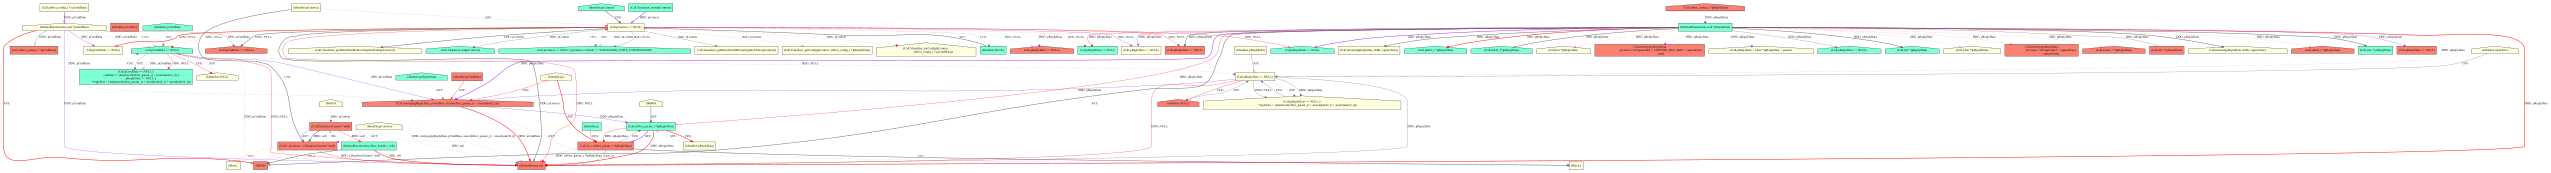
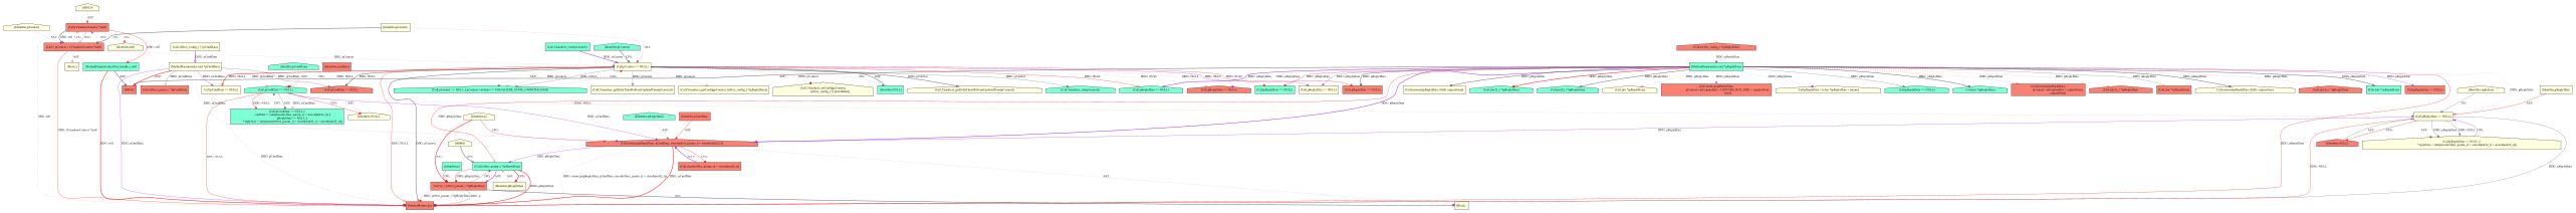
  digraph {
    fontname="Liberation Serif"
    node [fillcolor=lightyellow fontname="Liberation Serif" shape=box style=filled]
    edge [arrowhead=onormal color=red fontname="Liberation Serif" style=solid]
    n1 [fillcolor=salmon label="(Call,memcpy(pReplyData, pCmdData, sizeof(effect_param_t) + sizeof(uint32_t)))" shape=house]
    n2 [fillcolor=aquamarine label="(Call,(effect_param_t *)pReplyData)"]
+   n3 [fillcolor=salmon label="(Call,sizeof(effect_param_t) + sizeof(uint32_t))"]
    n4 [fillcolor=salmon label="(MethodReturn,int)"]
    n5 [label="(Block,)"]
    n6 [fillcolor=salmon label="(Call,*p = (effect_param_t *)pReplyData)"]
    n7 [label="(Identifier,pReplyData)"]
    n8 [label="(Call,pReplyData == NULL)"]
    n9 [fillcolor=salmon label="(Identifier,NULL)" shape=house]
    n10 [label="(Call,pReplyData == NULL ||\n             *replySize < (int)(sizeof(effect_param_t) + sizeof(uint32_t) + sizeof(uint32_t)))" shape=house]
    n11 [fillcolor=aquamarine label="(MethodParameterIn,void *pReplyData)"]
    n12 [label="(Call,memset(pReplyData, 0x80, captureSize))"]
    n13 [fillcolor=aquamarine label="(Call,(int32_t *)pReplyData)" shape=house]
    n14 [fillcolor=aquamarine label="(Call,(int32_t*)pReplyData)" shape=house]
    n15 [fillcolor=aquamarine label="(Call,pReplyData == NULL)" shape=house]
    n16 [label="(Call,(int *)pReplyData)" shape=house]
    n17 [fillcolor=salmon label="(Call,memcpy(pReplyData,\n                           pContext->mCaptureBuf + CAPTURE_BUF_SIZE + capturePoint,\n                           size))"]
    n18 [label="(Call,pReplyData = (char *)pReplyData + param)" shape=house]
    n19 [fillcolor=aquamarine label="(Call,pReplyData == NULL)" shape=house]
    n20 [fillcolor=salmon label="(Call,pReplyData == NULL)" shape=house]
    n21 [fillcolor=aquamarine label="(Call,(int *)pReplyData)" shape=house]
-   n22 [label="(Call,(char *)pReplyData)" shape=house]
    n23 [fillcolor=salmon label="(Call,memcpy(pReplyData,\n                       pContext->mCaptureBuf + capturePoint,\n                       captureSize))"]
    n24 [fillcolor=salmon label="(Call,(int32_t *)pReplyData)" shape=house]
    n25 [fillcolor=salmon label="(Call,(int *) pReplyData)"]
    n26 [fillcolor=aquamarine label="(Call,pReplyData == NULL)"]
    n27 [label="(Call,memset(pReplyData, 0x80, captureSize))" shape=house]
    n28 [label="(Call,pReplyData == NULL)"]
    n29 [fillcolor=salmon label="(Call,(int32_t *)pReplyData)" shape=house]
    n30 [fillcolor=salmon label="(Call,pReplyData == NULL)"]
    n31 [fillcolor=aquamarine label="(Call,(int *) pReplyData)"]
    n32 [fillcolor=salmon label="(Call,pReplyData == NULL)"]
    1000102 [fillcolor=salmon]
    n34 [fillcolor=salmon label="(Call,(effect_config_t *)pReplyData)" shape=house]
    n35 [fillcolor=aquamarine label="(Call,pCmdData == NULL)" shape=house]
    n36 [fillcolor=aquamarine label="(Call,pCmdData == NULL ||\n             cmdSize != (int)(sizeof(effect_param_t) + sizeof(uint32_t)) ||\n            pReplyData == NULL ||\n             *replySize < (int)(sizeof(effect_param_t) + sizeof(uint32_t) + sizeof(uint32_t)))"]
    n37 [label="(Identifier,NULL)" shape=house]
-   n38 [label="(MethodParameterIn,void *pCmdData)" shape=house]
+   n38 [label="(MethodParameterIn,void *pCmdData)"]
    n39 [label="(Call,pCmdData == NULL)"]
    n40 [fillcolor=salmon label="(Call,pCmdData == NULL)" shape=house]
    n41 [fillcolor=salmon label="(Call,(effect_param_t *)pCmdData)"]
    n42 [label="(Call,(effect_config_t *) pCmdData)"]
    n43 [label="(Call,pContext == NULL)"]
    n44 [label="(Call,Visualizer_getDeltaTimeMsFromUpdatedTime(pContext))"]
    n45 [label="(Call,Visualizer_getConfig(pContext, (effect_config_t *)pReplyData))"]
    n46 [label="(Call,Visualizer_setConfig(pContext,\n                 (effect_config_t *) pCmdData))" shape=house]
    n47 [fillcolor=aquamarine label="(Identifier,NULL)"]
    n48 [label="(Call,Visualizer_getDeltaTimeMsFromUpdatedTime(pContext))" shape=house]
    n49 [fillcolor=aquamarine label="(Call,Visualizer_init(pContext))" shape=house]
    n50 [fillcolor=aquamarine label="(Call,pContext == NULL || pContext->mState == VISUALIZER_STATE_UNINITIALIZED)" shape=house]
    n51 [fillcolor=aquamarine label="(Call,Visualizer_reset(pContext))"]
    n52 [fillcolor=salmon label="(Call,* pContext = (VisualizerContext *)self)"]
    n53 [fillcolor=salmon label="(Call,(VisualizerContext *)self)"]
    n54 [label="(Block,)"]
+   n55 [label="(Identifier,self)" shape=house]
    n56 [fillcolor=aquamarine label="(MethodParameterIn,effect_handle_t self)"]
    n57 [label="(Identifier,pContext)" shape=house]
    n58 [fillcolor=aquamarine label="(Identifier,pCmdData)" shape=house]
    n59 [fillcolor=salmon label="(Identifier,cmdSize)"]
    n60 [fillcolor=aquamarine label="(Identifier,pReplyData)" shape=house]
    n61 [label="(Identifier,pContext)"]
    n62 [label="(Identifier,pReplyData)"]
    n63 [fillcolor=aquamarine label="(Identifier,pContext)" shape=house]
    n64 [fillcolor=salmon label="(Identifier,pCmdData)"]
    n65 [fillcolor=aquamarine label="(Identifier,p)"]
    n66 [label="(Identifier,replySize)" shape=house]
    n67 [label="(Identifier,p)" shape=house]
    1000114 [shape=house]
    n69 [label=1000845 shape=house]
    n1 -> n2 [arrowhead=normal color=purple label="DDG: pReplyData"]
+   n1 -> n3 [arrowhead=dot label="CFG: "]
    n1 -> n4 [color=purple label="DDG: memcpy(pReplyData, pCmdData, sizeof(effect_param_t) + sizeof(uint32_t))" style=dotted]
    n1 -> n4 [arrowhead=normal label="DDG: pCmdData" style=bold]
    n1 -> n5 [arrowhead=dot color=purple label="AST: " style=dotted]
    n2 -> n4 [label="DDG: pReplyData" style=bold]
    n2 -> n6 [color=purple label="AST: " style=bold]
    n2 -> n6 [arrowhead=dot label="DDG: pReplyData"]
    n2 -> n7 [arrowhead=normal label="CFG: " style=bold]
+   n3 -> n1 [arrowhead=normal color=purple label="AST: " style=bold]
    n6 -> n2 [arrowhead=dot color=gray40 label="CFG: "]
    n6 -> n4 [arrowhead=dot label="DDG: (effect_param_t *)pReplyData" style=dotted]
    n6 -> n4 [arrowhead=dot color=gray40 label="DDG: p"]
    n6 -> n5 [color=gray40 label="AST: " style=bold]
    n7 -> n2 [label="AST: " style=dotted]
    n8 -> n1 [color=purple label="DDG: pReplyData"]
    n8 -> n4 [label="DDG: NULL"]
    n8 -> n4 [arrowhead=dot color=gray40 label="DDG: pReplyData"]
    n8 -> n9 [arrowhead=normal label="CFG: "]
    n8 -> n10 [arrowhead=dot color=gray40 label="AST: " style=dotted]
    n8 -> n10 [arrowhead=dot color=gray40 label="DDG: pReplyData"]
    n8 -> n10 [arrowhead=normal color=gray40 label="DDG: NULL"]
    n9 -> n8 [arrowhead=normal color=gray40 label="AST: "]
    n10 -> n8 [arrowhead=normal color=purple label="CFG: "]
    n11 -> n1 [arrowhead=dot color=purple label="DDG: pReplyData" style=bold]
    n11 -> n2 [label="DDG: pReplyData"]
-   n11 -> n4 [arrowhead=dot label="DDG: pReplyData" style=bold]
+   n11 -> n4 [arrowhead=dot label="DDG: pReplyData"]
    n11 -> n8 [color=purple label="DDG: pReplyData" style=dotted]
    n11 -> n12 [arrowhead=dot color=gray40 label="DDG: pReplyData" style=bold]
    n11 -> n13 [arrowhead=dot label="DDG: pReplyData" style=bold]
    n11 -> n14 [color=gray40 label="DDG: pReplyData" style=bold]
    n11 -> n15 [color=purple label="DDG: pReplyData" style=bold]
    n11 -> n16 [label="DDG: pReplyData" style=dotted]
    n11 -> n17 [arrowhead=normal color=purple label="DDG: pReplyData" style=dotted]
    n11 -> n18 [arrowhead=dot color=purple label="DDG: pReplyData" style=dotted]
    n11 -> n19 [arrowhead=normal color=gray40 label="DDG: pReplyData"]
    n11 -> n20 [arrowhead=dot color=purple label="DDG: pReplyData" style=dotted]
    n11 -> n21 [arrowhead=dot color=gray40 label="DDG: pReplyData" style=bold]
-   n11 -> n22 [color=purple label="DDG: pReplyData" style=dotted]
    n11 -> n23 [label="DDG: pReplyData" style=dotted]
    n11 -> n24 [label="DDG: pReplyData" style=dotted]
    n11 -> n25 [color=gray40 label="DDG: pReplyData"]
    n11 -> n26 [arrowhead=dot label="DDG: pReplyData"]
    n11 -> n27 [arrowhead=dot color=gray40 label="DDG: pReplyData" style=bold]
    n11 -> n28 [arrowhead=normal color=purple label="DDG: pReplyData"]
    n11 -> n29 [label="DDG: pReplyData" style=dotted]
    n11 -> n30 [arrowhead=dot color=gray40 label="DDG: pReplyData" style=bold]
    n11 -> n31 [arrowhead=normal color=gray40 label="DDG: pReplyData" style=bold]
    n11 -> n32 [arrowhead=normal color=purple label="DDG: pReplyData"]
    n11 -> 1000102 [color=gray40 label="AST: " style=bold]
    n34 -> n11 [arrowhead=dot color=purple label="DDG: pReplyData" style=dotted]
    n35 -> n1 [arrowhead=normal color=purple label="DDG: pCmdData"]
    n35 -> n4 [label="DDG: NULL"]
    n35 -> n4 [arrowhead=normal label="DDG: pCmdData" style=dotted]
    n35 -> n8 [arrowhead=dot color=gray40 label="DDG: NULL" style=dotted]
    n35 -> n36 [arrowhead=dot color=gray40 label="AST: "]
    n35 -> n36 [label="DDG: pCmdData" style=dotted]
    n35 -> n36 [arrowhead=normal label="DDG: NULL"]
    n35 -> n37 [arrowhead=dot label="CFG: "]
    n36 -> n35 [arrowhead=normal color=gray40 label="CFG: " style=dotted]
    n37 -> n35 [color=gray40 label="AST: " style=dotted]
    n38 -> n1 [arrowhead=dot color=purple label="DDG: pCmdData" style=dotted]
    n38 -> n4 [arrowhead=dot color=purple label="DDG: pCmdData"]
    n38 -> 1000102 [label="AST: " style=bold]
    n38 -> n35 [color=gray40 label="DDG: pCmdData" style=dotted]
    n38 -> n39 [arrowhead=normal color=purple label="DDG: pCmdData"]
    n38 -> n40 [arrowhead=dot color=gray40 label="DDG: pCmdData"]
    n38 -> n41 [color=gray40 label="DDG: pCmdData"]
    n42 -> n38 [color=purple label="DDG: pCmdData" style=bold]
    n43 -> n4 [label="DDG: NULL"]
    n43 -> n4 [color=gray40 label="DDG: pContext" style=bold]
    n43 -> n15 [label="DDG: NULL"]
    n43 -> n20 [color=gray40 label="DDG: NULL" style=dotted]
    n43 -> n26 [arrowhead=dot label="DDG: NULL" style=dotted]
    n43 -> n28 [arrowhead=normal color=purple label="DDG: NULL"]
    n43 -> n30 [arrowhead=normal label="DDG: NULL"]
    n43 -> n35 [arrowhead=dot label="DDG: NULL" style=dotted]
    n43 -> n39 [label="DDG: NULL" style=bold]
    n43 -> n40 [arrowhead=normal color=gray40 label="DDG: NULL" style=bold]
    n43 -> n44 [arrowhead=normal color=gray40 label="DDG: pContext"]
    n43 -> n45 [label="DDG: pContext" style=dotted]
    n43 -> n46 [arrowhead=dot label="DDG: pContext" style=dotted]
    n43 -> n47 [arrowhead=dot color=gray40 label="CFG: " style=dotted]
    n43 -> n48 [arrowhead=normal color=gray40 label="DDG: pContext" style=bold]
    n43 -> n49 [arrowhead=dot color=gray40 label="DDG: pContext"]
    n43 -> n50 [arrowhead=dot color=gray40 label="AST: " style=dotted]
    n43 -> n50 [color=gray40 label="DDG: pContext" style=dotted]
    n43 -> n50 [arrowhead=normal color=gray40 label="DDG: NULL"]
    n47 -> n43 [color=gray40 label="AST: " style=bold]
    n50 -> n43 [arrowhead=normal label="CFG: " style=dotted]
    n51 -> n43 [color=purple label="DDG: pContext" style=bold]
    n52 -> n4 [label="DDG: (VisualizerContext *)self"]
+   n52 -> n43 [arrowhead=dot color=gray40 label="DDG: pContext" style=dotted]
    n52 -> n53 [label="CFG: " style=dotted]
    n52 -> n54 [label="AST: " style=dotted]
    n53 -> n4 [arrowhead=dot color=gray40 label="DDG: self" style=dotted]
    n53 -> n52 [color=purple label="AST: "]
    n53 -> n52 [arrowhead=normal color=gray40 label="DDG: self" style=bold]
+   n53 -> n55 [arrowhead=normal label="CFG: " style=dotted]
    n53 -> n56 [arrowhead=normal label="DDG: self"]
+   n55 -> n53 [arrowhead=normal color=purple label="AST: " style=dotted]
    n56 -> n4 [label="DDG: self" style=bold]
    n56 -> 1000102 [arrowhead=dot color=gray40 label="AST: " style=bold]
    n57 -> n52 [arrowhead=dot color=purple label="AST: " style=dotted]
    n58 -> n35 [arrowhead=normal label="AST: " style=dotted]
    n59 -> n35 [color=gray40 label="CFG: " style=dotted]
    n60 -> n1 [arrowhead=normal color=gray40 label="AST: " style=dotted]
    n61 -> n43 [arrowhead=normal label="AST: " style=dotted]
    n61 -> n52 [arrowhead=dot color=gray40 label="CFG: " style=bold]
    n62 -> n8 [label="AST: "]
    n63 -> n43 [arrowhead=normal color=gray40 label="CFG: " style=bold]
    n64 -> n1 [arrowhead=normal label="AST: "]
    n65 -> n6 [arrowhead=normal label="CFG: "]
    n66 -> n8 [arrowhead=normal color=gray40 label="CFG: "]
    n67 -> n1 [arrowhead=normal label="CFG: "]
    n67 -> n6 [arrowhead=dot label="AST: " style=bold]
-   1000114 -> n53 [arrowhead=normal label="DDG: pContext" style=dotted]
-   n69 -> n2 [arrowhead=dot color=gray40 label="AST: " style=bold]
+   1000114 -> n53 [arrowhead=normal label="AST: " style=dotted]
+   n69 -> n2 [color=gray40 label="AST: " style=bold]
  }
